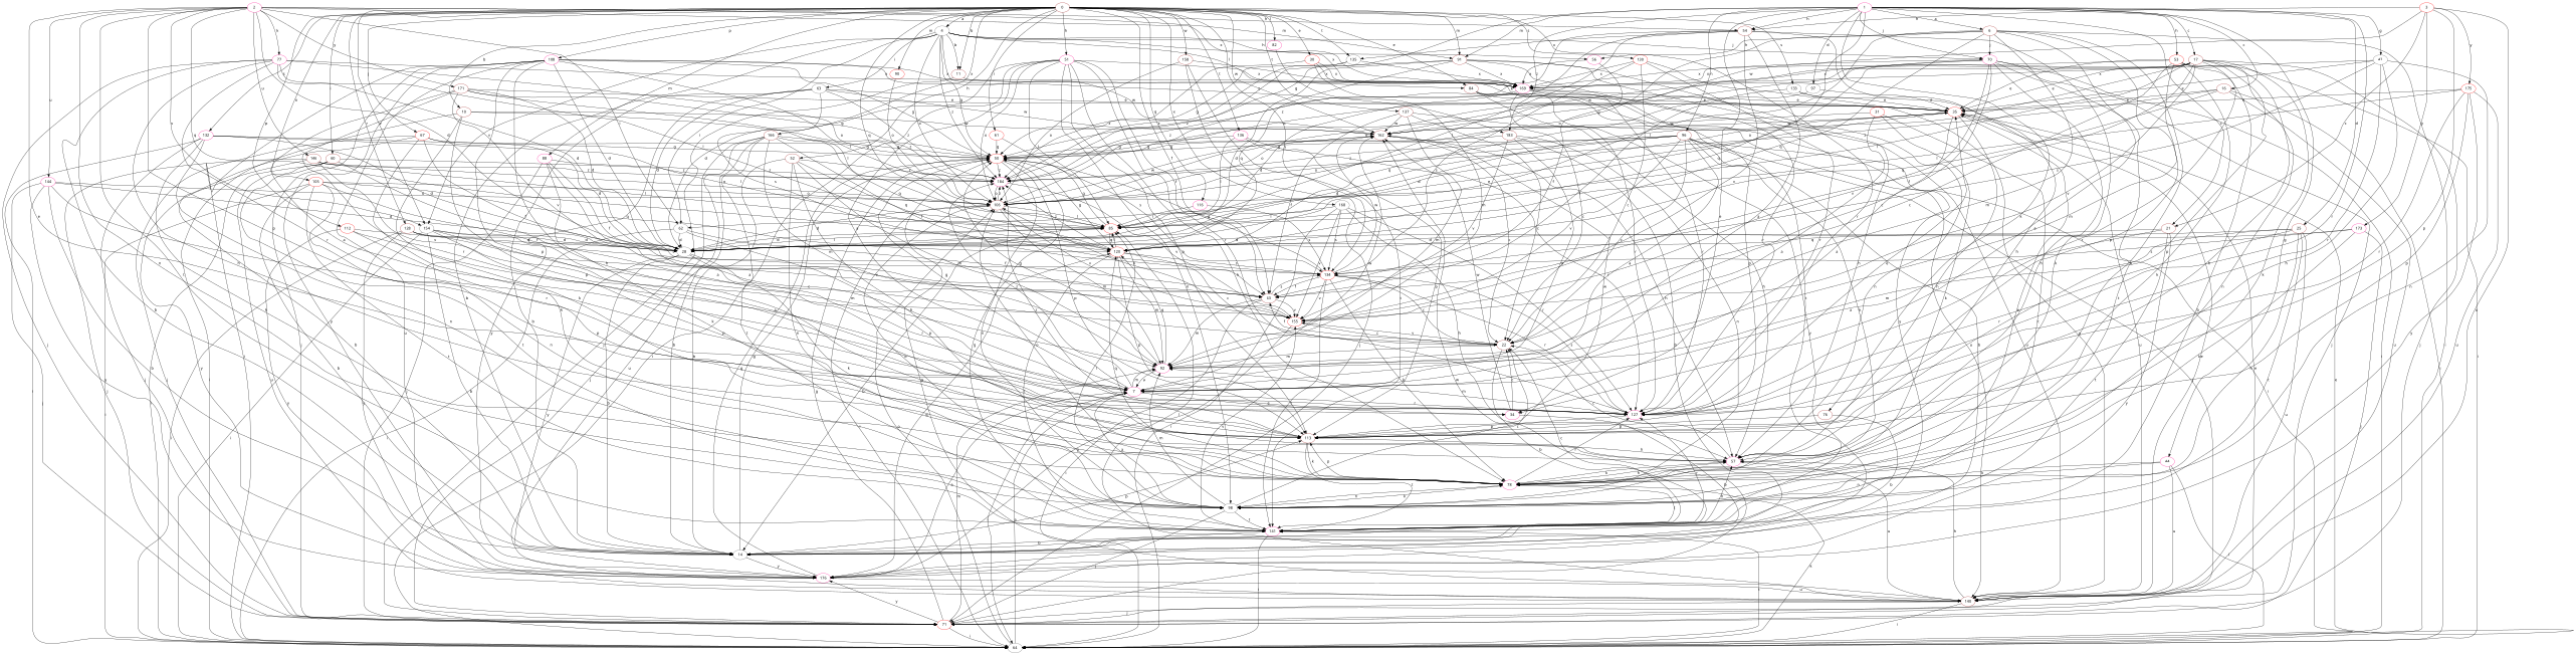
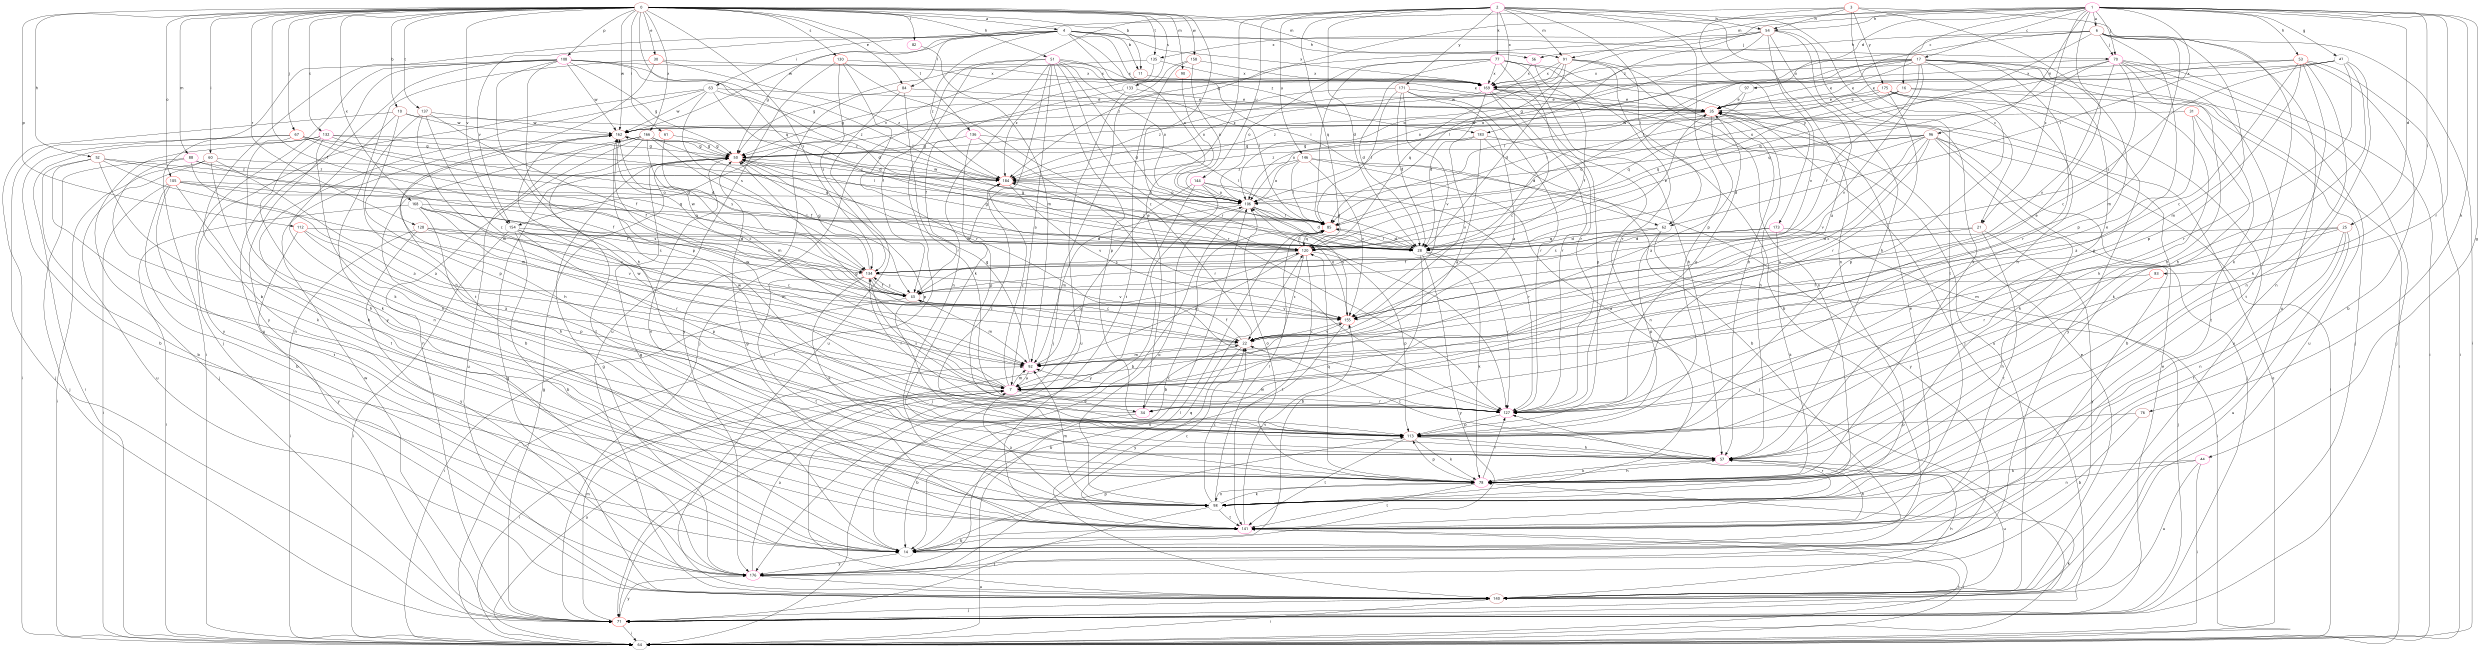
  strict digraph {
    fontname="Noto Sans"
    node [color=brown fontname="Noto Sans"]
    edge [fontname="Noto Sans"]
    4 [color=gray40]
    0
    10
    11
    30 [color=red]
    43
    51 [color=deeppink]
    52
    60
    61 [color=red]
    67 [color=red]
    82 [color=deeppink]
    84
    88 [color=deeppink]
    90 [color=red]
    91
    105 [color=red]
    108 [color=deeppink]
    112 [color=red]
-   116 [color=deeppink]
    120 [color=red]
    n22 [label=128]
    127 [color=deeppink]
    130 [color=red]
    132 [color=deeppink]
    133 [color=gray40]
    134 [color=red]
    135 [color=gray40]
    136 [color=deeppink]
    137
    154 [color=gray40]
    158
    162
    166
    168 [color=gray40]
    50 [color=red]
    62 [color=gray40]
    70 [color=deeppink]
    183
    169 [color=deeppink]
    14 [color=gray40]
    56 [color=deeppink]
    63 [color=gray40]
    106
-   184 [color=deeppink]
+   184 [color=red]
    113
    64 [color=gray40]
    78 [color=deeppink]
    35 [color=red]
    71 [color=red]
    141 [color=deeppink]
    176 [color=deeppink]
    92 [color=deeppink]
    155 [color=red]
    28 [color=gray40]
    98 [color=gray40]
    85 [color=red]
    7 [color=deeppink]
    57 [color=deeppink]
    n60 [label=140]
    22
    1 [color=deeppink]
    6
    16
    17
    21
    25
    n68 [color=gray40 label=97]
    34 [color=deeppink]
    44 [color=deeppink]
    47 [color=gray40]
    53 [color=red]
    54
    76
+   83 [color=red]
    96
    2 [color=deeppink]
    77 [color=deeppink]
    144 [color=deeppink]
    146
    171
    3 [color=red]
    173 [color=deeppink]
    175 [color=red]
    31 [color=red]
    4 -> 11 [label=b]
    4 -> 84 [label=l]
    4 -> 154 [label=v]
    4 -> 50 [label=g]
    4 -> 62 [label=i]
    4 -> 70 [label=j]
    4 -> 183 [label=z]
    4 -> 169 [label=x]
    4 -> 14 [label=b]
    4 -> 56 [label=h]
    4 -> 63 [label=i]
    4 -> 106 [label=o]
    4 -> 184 [label=z]
    0 -> 4 [label=a]
    0 -> 10 [label=b]
    0 -> 11 [label=b]
    0 -> 30 [label=e]
    0 -> 43 [label=f]
    0 -> 51 [label=h]
    0 -> 52 [label=h]
    0 -> 60 [label=i]
    0 -> 61 [label=i]
    0 -> 67 [label=j]
    0 -> 82 [label=l]
    0 -> 84 [label=e]
    0 -> 88 [label=m]
    0 -> 90 [label=m]
    0 -> 91 [label=m]
    0 -> 105 [label=o]
    0 -> 108 [label=p]
    0 -> 112 [label=p]
-   0 -> 116 [label=q]
    0 -> 120 [label=q]
    0 -> n22 [label=r]
    0 -> 127 [label=r]
    0 -> 130 [label=s]
    0 -> 132 [label=s]
    0 -> 133 [label=s]
    0 -> 134 [label=s]
    0 -> 135 [label=t]
    0 -> 136 [label=t]
    0 -> 137 [label=t]
    0 -> 154 [label=v]
    0 -> 158 [label=w]
    0 -> 162 [label=w]
    0 -> 166 [label=x]
    0 -> 168 [label=x]
    10 -> 162 [label=w]
    10 -> 184 [label=z]
    10 -> 113 [label=p]
    10 -> 64 [label=i]
    10 -> 78 [label=k]
    11 -> 35 [label=e]
    11 -> 71 [label=j]
    30 -> 169 [label=x]
    30 -> 184 [label=z]
    30 -> 141 [label=t]
    30 -> 176 [label=y]
    43 -> 134 [label=s]
    43 -> 64 [label=i]
    43 -> 92 [label=m]
    43 -> 155 [label=v]
    51 -> 43 [label=f]
    51 -> 127 [label=r]
    51 -> 169 [label=x]
    51 -> 106 [label=o]
    51 -> 113 [label=p]
    51 -> 64 [label=i]
    51 -> 78 [label=k]
    51 -> 28 [label=d]
    51 -> 98 [label=n]
    51 -> 85 [label=l]
    51 -> 7 [label=a]
    52 -> 120 [label=q]
    52 -> 14 [label=b]
    52 -> 184 [label=z]
    52 -> 92 [label=m]
    52 -> 98 [label=n]
    52 -> 57 [label=h]
    60 -> 184 [label=z]
    60 -> 64 [label=i]
    60 -> 141 [label=t]
    60 -> 7 [label=a]
    60 -> n60 [label=u]
    61 -> 134 [label=s]
    61 -> 50 [label=g]
    67 -> 43 [label=f]
    67 -> 50 [label=g]
    67 -> 14 [label=b]
    67 -> 78 [label=k]
    67 -> 71 [label=j]
    67 -> 28 [label=d]
    82 -> 92 [label=m]
    84 -> 127 [label=r]
    84 -> 35 [label=e]
    84 -> 176 [label=y]
    84 -> n60 [label=u]
    88 -> 43 [label=f]
    88 -> 184 [label=z]
    88 -> 78 [label=k]
    88 -> 71 [label=j]
    88 -> 7 [label=a]
    90 -> 106 [label=o]
    91 -> 120 [label=q]
    91 -> 127 [label=r]
    91 -> 169 [label=x]
    91 -> 184 [label=z]
    91 -> 28 [label=d]
    91 -> 98 [label=n]
    91 -> 57 [label=h]
    105 -> 43 [label=f]
    105 -> 120 [label=q]
    105 -> 14 [label=b]
    105 -> 106 [label=o]
    105 -> 64 [label=i]
    105 -> 141 [label=t]
    105 -> 98 [label=n]
    108 -> 162 [label=w]
    108 -> 50 [label=g]
    108 -> 169 [label=x]
    108 -> 113 [label=p]
    108 -> 64 [label=i]
    108 -> 71 [label=j]
    108 -> 176 [label=y]
    108 -> 28 [label=d]
    108 -> 85 [label=l]
    108 -> 57 [label=h]
    108 -> n60 [label=u]
    112 -> 113 [label=p]
    112 -> 176 [label=y]
    112 -> 28 [label=d]
    112 -> 7 [label=a]
-   116 -> 134 [label=s]
-   116 -> 85 [label=l]
    120 -> 134 [label=s]
    120 -> 50 [label=g]
    120 -> 184 [label=z]
    120 -> 113 [label=p]
    120 -> 141 [label=t]
    120 -> 92 [label=m]
    120 -> 85 [label=l]
    120 -> 22 [label=c]
    n22 -> 134 [label=s]
    n22 -> 64 [label=i]
    n22 -> 176 [label=y]
    n22 -> 155 [label=v]
    n22 -> 28 [label=d]
    127 -> 134 [label=s]
    127 -> 113 [label=p]
    127 -> 35 [label=e]
    127 -> 92 [label=m]
    130 -> 127 [label=r]
    130 -> 134 [label=s]
    130 -> 169 [label=x]
    130 -> n60 [label=u]
    130 -> 22 [label=c]
    132 -> 50 [label=g]
    132 -> 64 [label=i]
    132 -> 78 [label=k]
    132 -> 71 [label=j]
    132 -> 28 [label=d]
    132 -> 98 [label=n]
    132 -> 85 [label=l]
    133 -> 43 [label=f]
    133 -> 35 [label=e]
    133 -> n60 [label=u]
    134 -> 43 [label=f]
    134 -> 127 [label=r]
    134 -> 162 [label=w]
    134 -> 50 [label=g]
    134 -> 78 [label=k]
    134 -> 141 [label=t]
    134 -> 155 [label=v]
    134 -> 22 [label=c]
    135 -> 50 [label=g]
    135 -> 169 [label=x]
    135 -> 184 [label=z]
    136 -> 127 [label=r]
    136 -> 50 [label=g]
    136 -> 113 [label=p]
    136 -> 85 [label=l]
    137 -> 43 [label=f]
    137 -> 162 [label=w]
    137 -> 92 [label=m]
    137 -> 57 [label=h]
    137 -> 22 [label=c]
    154 -> 14 [label=b]
    154 -> 113 [label=p]
    154 -> 64 [label=i]
    154 -> 92 [label=m]
    154 -> 28 [label=d]
    154 -> 22 [label=c]
    158 -> 169 [label=x]
    158 -> 106 [label=o]
    158 -> 71 [label=j]
    158 -> 141 [label=t]
    162 -> 50 [label=g]
    162 -> 57 [label=h]
    162 -> 22 [label=c]
    166 -> 43 [label=f]
    166 -> 120 [label=q]
    166 -> 50 [label=g]
    166 -> 14 [label=b]
    166 -> 71 [label=j]
    166 -> 141 [label=t]
    166 -> 92 [label=m]
    166 -> n60 [label=u]
    168 -> 127 [label=r]
    168 -> 134 [label=s]
    168 -> 64 [label=i]
    168 -> 155 [label=v]
    168 -> 85 [label=l]
    168 -> 57 [label=h]
    50 -> 184 [label=z]
    50 -> 113 [label=p]
    50 -> 98 [label=n]
    62 -> 43 [label=f]
    62 -> 113 [label=p]
    62 -> 64 [label=i]
    62 -> 28 [label=d]
    70 -> 120 [label=q]
    70 -> 169 [label=x]
    70 -> 106 [label=o]
    70 -> 64 [label=i]
    70 -> 71 [label=j]
    70 -> 141 [label=t]
    70 -> 155 [label=v]
    70 -> 57 [label=h]
    70 -> 22 [label=c]
    183 -> 50 [label=g]
    183 -> 14 [label=b]
    183 -> 155 [label=v]
    183 -> 98 [label=n]
    183 -> 7 [label=a]
    169 -> 127 [label=r]
    169 -> 184 [label=z]
    169 -> 113 [label=p]
    169 -> 35 [label=e]
    169 -> 28 [label=d]
    169 -> n60 [label=u]
    169 -> 22 [label=c]
    14 -> 50 [label=g]
    14 -> 113 [label=p]
    14 -> 176 [label=y]
    56 -> 43 [label=f]
    56 -> 169 [label=x]
    63 -> 134 [label=s]
    63 -> 162 [label=w]
    63 -> 14 [label=b]
    63 -> 184 [label=z]
    63 -> 35 [label=e]
    63 -> 176 [label=y]
    63 -> 28 [label=d]
    106 -> 162 [label=w]
    106 -> 184 [label=z]
    106 -> 64 [label=i]
    106 -> 92 [label=m]
    106 -> 155 [label=v]
    106 -> 28 [label=d]
    106 -> 85 [label=l]
    184 -> 106 [label=o]
    184 -> 155 [label=v]
    113 -> 162 [label=w]
    113 -> 184 [label=z]
    113 -> 78 [label=k]
    113 -> 141 [label=t]
    113 -> 57 [label=h]
    64 -> 106 [label=o]
    64 -> 78 [label=k]
    64 -> 35 [label=e]
    64 -> 141 [label=t]
    64 -> 7 [label=a]
    78 -> 120 [label=q]
    78 -> 127 [label=r]
    78 -> 106 [label=o]
    78 -> 113 [label=p]
    78 -> 141 [label=t]
    78 -> 98 [label=n]
    78 -> 57 [label=h]
    35 -> 162 [label=w]
    35 -> 106 [label=o]
    35 -> 28 [label=d]
    35 -> 7 [label=a]
    35 -> 57 [label=h]
    71 -> 162 [label=w]
    71 -> 50 [label=g]
    71 -> 64 [label=i]
    71 -> 35 [label=e]
    71 -> 176 [label=y]
    71 -> 92 [label=m]
    141 -> 127 [label=r]
    141 -> 50 [label=g]
    141 -> 14 [label=b]
    141 -> 64 [label=i]
    141 -> 155 [label=v]
    141 -> 57 [label=h]
    141 -> 22 [label=c]
    176 -> 120 [label=q]
    176 -> 50 [label=g]
    176 -> 7 [label=a]
    176 -> n60 [label=u]
    92 -> 120 [label=q]
    92 -> 50 [label=g]
    92 -> 7 [label=a]
    155 -> 106 [label=o]
    155 -> 176 [label=y]
    155 -> 22 [label=c]
    28 -> 127 [label=r]
    28 -> 14 [label=b]
    28 -> 78 [label=k]
    28 -> 35 [label=e]
    28 -> 176 [label=y]
    28 -> 85 [label=l]
    98 -> 106 [label=o]
    98 -> 78 [label=k]
    98 -> 35 [label=e]
    98 -> 71 [label=j]
    98 -> 141 [label=t]
    98 -> 92 [label=m]
    98 -> 85 [label=l]
    98 -> 7 [label=a]
    98 -> 22 [label=c]
    85 -> 120 [label=q]
    85 -> 50 [label=g]
    85 -> 14 [label=b]
    85 -> 28 [label=d]
    7 -> 127 [label=r]
    7 -> 162 [label=w]
    7 -> 50 [label=g]
    7 -> 184 [label=z]
    7 -> 64 [label=i]
    7 -> 92 [label=m]
    7 -> 34 [label=e]
    57 -> 78 [label=k]
    57 -> n60 [label=u]
    57 -> 22 [label=c]
    n60 -> 50 [label=g]
    n60 -> 64 [label=i]
    n60 -> 35 [label=e]
    n60 -> 71 [label=j]
    n60 -> 85 [label=l]
    n60 -> 57 [label=h]
    22 -> 43 [label=f]
    22 -> 14 [label=b]
    22 -> 92 [label=m]
    22 -> 155 [label=v]
    1 -> 91 [label=m]
    1 -> 127 [label=r]
    1 -> 50 [label=g]
    1 -> 62 [label=i]
    1 -> 70 [label=j]
    1 -> 183 [label=z]
    1 -> 6 [label=a]
    1 -> 16 [label=c]
    1 -> 17 [label=c]
    1 -> 21 [label=c]
    1 -> 25 [label=d]
    1 -> n68 [label=d]
    1 -> 34 [label=e]
    1 -> 44 [label=g]
    1 -> 47 [label=g]
    1 -> 53 [label=h]
    1 -> 54 [label=h]
    1 -> 76 [label=k]
+   1 -> 83 [label=l]
    1 -> 96 [label=n]
    6 -> 120 [label=q]
    6 -> 70 [label=j]
    6 -> 56 [label=h]
    6 -> 106 [label=o]
    6 -> 113 [label=p]
    6 -> 64 [label=i]
    6 -> 78 [label=k]
    6 -> 92 [label=m]
    6 -> 85 [label=l]
    6 -> 34 [label=e]
    16 -> 120 [label=q]
    16 -> 184 [label=z]
    16 -> 64 [label=i]
    16 -> 35 [label=e]
    16 -> n60 [label=u]
    17 -> 43 [label=f]
    17 -> 127 [label=r]
    17 -> 162 [label=w]
    17 -> 50 [label=g]
    17 -> 169 [label=x]
    17 -> 106 [label=o]
    17 -> 113 [label=p]
    17 -> 78 [label=k]
    17 -> 35 [label=e]
    17 -> 71 [label=j]
    17 -> 155 [label=v]
    17 -> 85 [label=l]
    17 -> 57 [label=h]
    21 -> 141 [label=t]
    21 -> 176 [label=y]
    21 -> 28 [label=d]
    21 -> 7 [label=a]
    25 -> 127 [label=r]
    25 -> 141 [label=t]
    25 -> 92 [label=m]
    25 -> 28 [label=d]
    25 -> 98 [label=n]
    25 -> n60 [label=u]
    n68 -> 120 [label=q]
    n68 -> 35 [label=e]
    34 -> 162 [label=w]
    34 -> 14 [label=b]
    34 -> 22 [label=c]
    44 -> 64 [label=i]
    44 -> 78 [label=k]
    44 -> 98 [label=n]
    44 -> n60 [label=u]
    47 -> 127 [label=r]
    47 -> 134 [label=s]
    47 -> 169 [label=x]
    47 -> 35 [label=e]
    47 -> 98 [label=n]
    47 -> 57 [label=h]
    53 -> 169 [label=x]
    53 -> 14 [label=b]
    53 -> 64 [label=i]
    53 -> 78 [label=k]
    53 -> 35 [label=e]
    53 -> 92 [label=m]
    53 -> 98 [label=n]
    53 -> 22 [label=c]
    54 -> 135 [label=x]
    54 -> 106 [label=o]
    54 -> 184 [label=z]
    54 -> 78 [label=k]
    54 -> 155 [label=v]
    54 -> 85 [label=l]
    54 -> 7 [label=a]
    54 -> 57 [label=h]
    76 -> 14 [label=b]
    76 -> 113 [label=p]
+   83 -> 43 [label=f]
+   83 -> 57 [label=h]
    96 -> 50 [label=g]
    96 -> 14 [label=b]
    96 -> 106 [label=o]
    96 -> 184 [label=z]
    96 -> 64 [label=i]
    96 -> 78 [label=k]
    96 -> 71 [label=j]
    96 -> 155 [label=v]
    96 -> 28 [label=d]
    96 -> 7 [label=a]
    96 -> 22 [label=c]
    2 -> 91 [label=m]
    2 -> 120 [label=q]
    2 -> 154 [label=v]
    2 -> 62 [label=i]
    2 -> 169 [label=x]
    2 -> 113 [label=p]
    2 -> 141 [label=t]
    2 -> 28 [label=d]
    2 -> 98 [label=n]
    2 -> 34 [label=e]
    2 -> 54 [label=h]
    2 -> 77 [label=k]
    2 -> 144 [label=u]
    2 -> 146 [label=u]
    2 -> 171 [label=y]
    77 -> 127 [label=r]
    77 -> 169 [label=x]
    77 -> 14 [label=b]
    77 -> 106 [label=o]
    77 -> 71 [label=j]
    77 -> 28 [label=d]
    77 -> 85 [label=l]
    77 -> 57 [label=h]
    144 -> 127 [label=r]
    144 -> 14 [label=b]
    144 -> 106 [label=o]
    144 -> 71 [label=j]
    144 -> 176 [label=y]
    144 -> 28 [label=d]
    146 -> 106 [label=o]
    146 -> 184 [label=z]
    146 -> 71 [label=j]
    146 -> 176 [label=y]
    146 -> 155 [label=v]
    146 -> 85 [label=l]
    171 -> 127 [label=r]
    171 -> 50 [label=g]
    171 -> 35 [label=e]
    171 -> 155 [label=v]
    171 -> 28 [label=d]
    171 -> 85 [label=l]
    171 -> 7 [label=a]
    3 -> 162 [label=w]
    3 -> 113 [label=p]
    3 -> n60 [label=u]
    3 -> 21 [label=c]
    3 -> 54 [label=h]
    3 -> 173 [label=y]
    3 -> 175 [label=y]
    173 -> 120 [label=q]
    173 -> 134 [label=s]
    173 -> 78 [label=k]
    173 -> 71 [label=j]
    175 -> 127 [label=r]
    175 -> 113 [label=p]
    175 -> 35 [label=e]
    175 -> 176 [label=y]
    175 -> 85 [label=l]
    175 -> n60 [label=u]
    31 -> 162 [label=w]
    31 -> 78 [label=k]
    31 -> 141 [label=t]
    31 -> 7 [label=a]
  }
